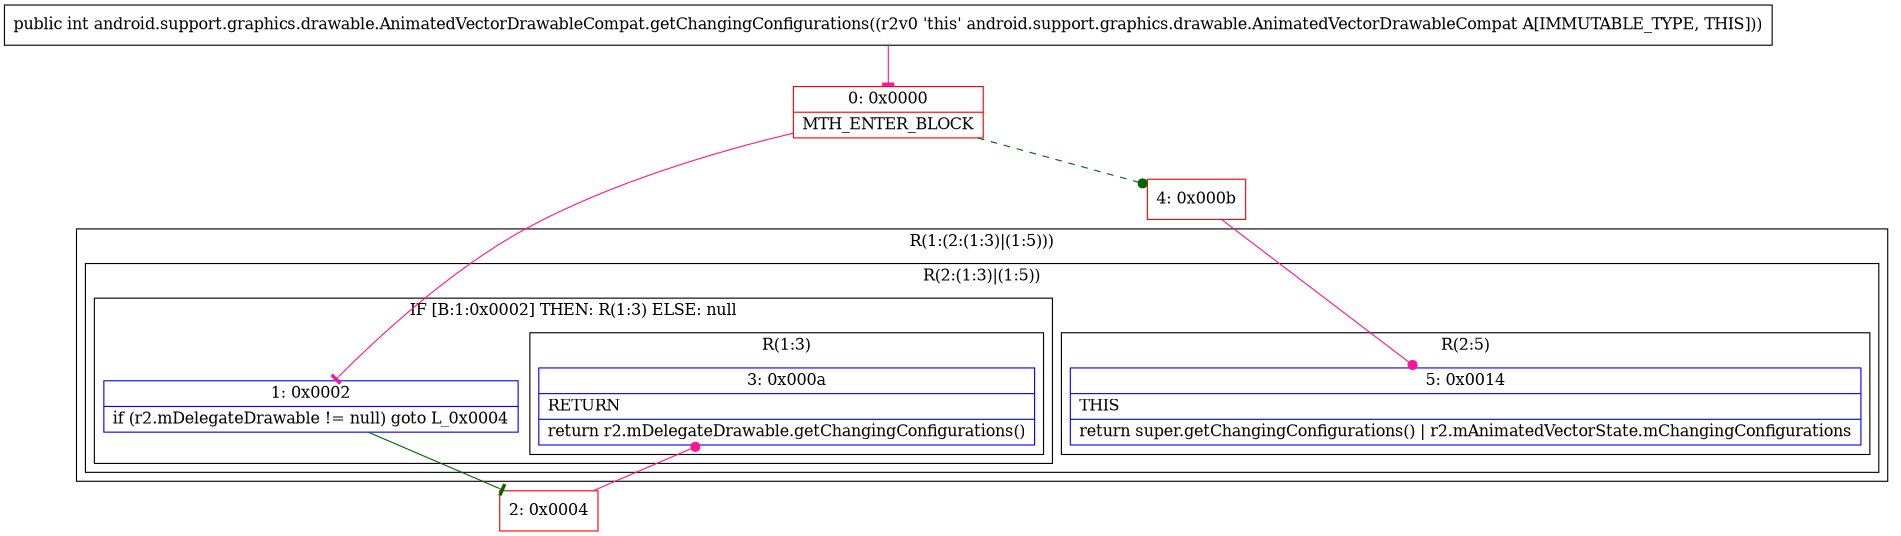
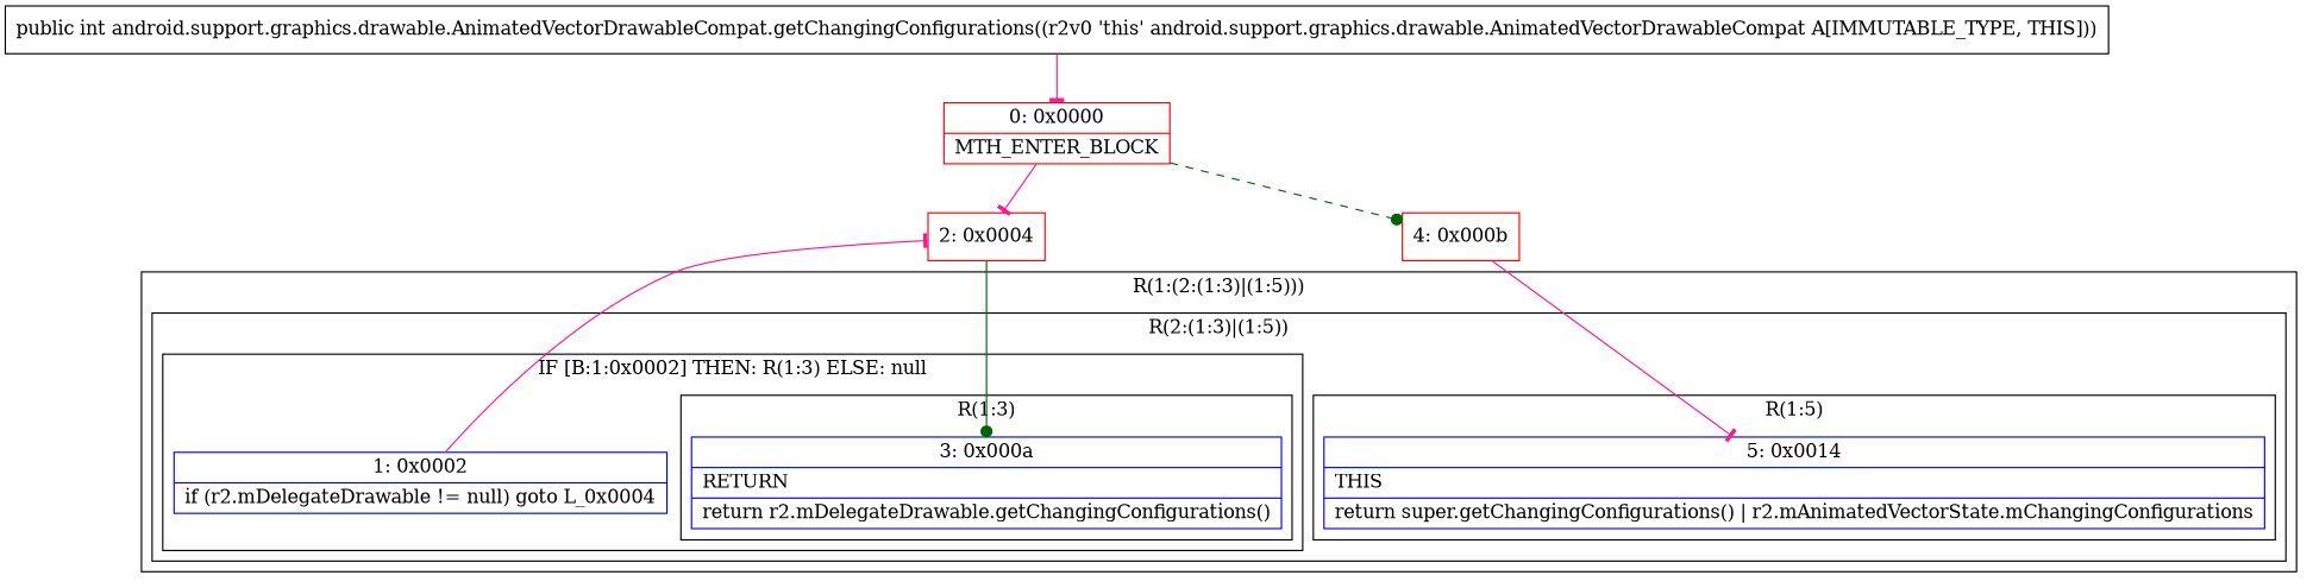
  digraph {
    node [color=blue shape=record]
    edge [arrowhead=tee color=deeppink]
    n1 [label="{3\:\ 0x000a|RETURN\l|return r2.mDelegateDrawable.getChangingConfigurations()\l}"]
    n2 [label="{1\:\ 0x0002|if (r2.mDelegateDrawable != null) goto L_0x0004\l}"]
    n3 [label="{5\:\ 0x0014|THIS\l|return super.getChangingConfigurations() \| r2.mAnimatedVectorState.mChangingConfigurations\l}"]
    n4 [color=red label="{2\:\ 0x0004}"]
    n5 [color=red label="{4\:\ 0x000b}"]
    n6 [color=red label="{0\:\ 0x0000|MTH_ENTER_BLOCK\l}"]
    n7 [label="{public int android.support.graphics.drawable.AnimatedVectorDrawableCompat.getChangingConfigurations((r2v0 'this' android.support.graphics.drawable.AnimatedVectorDrawableCompat A[IMMUTABLE_TYPE, THIS])) }" color=""]
    subgraph cluster_1 {
      label="R(1:(2:(1:3)|(1:5)))"
      subgraph cluster_2 {
        label="R(2:(1:3)|(1:5))"
        subgraph cluster_3 {
          label="IF [B:1:0x0002] THEN: R(1:3) ELSE: null"
          n2
          subgraph cluster_4 {
            label="R(1:3)"
            n1
          }
        }
        subgraph cluster_5 {
-         label="R(2:5)"
+         label="R(1:5)"
          n3
        }
      }
    }
-   n2 -> n4 [color=darkgreen]
-   n4 -> n1 [arrowhead=dot]
-   n5 -> n3 [arrowhead=dot]
-   n6 -> n2
+   n2 -> n4
+   n4 -> n1 [arrowhead=dot color=darkgreen]
+   n5 -> n3
+   n6 -> n4
    n6 -> n5 [arrowhead=dot color=darkgreen style=dashed]
    n7 -> n6
  }
